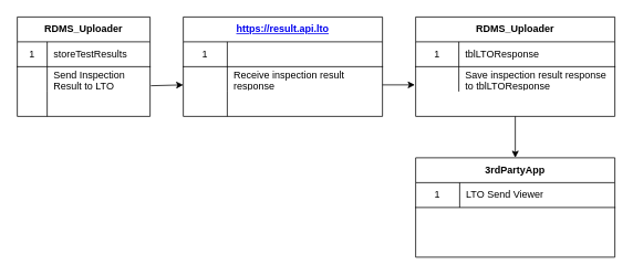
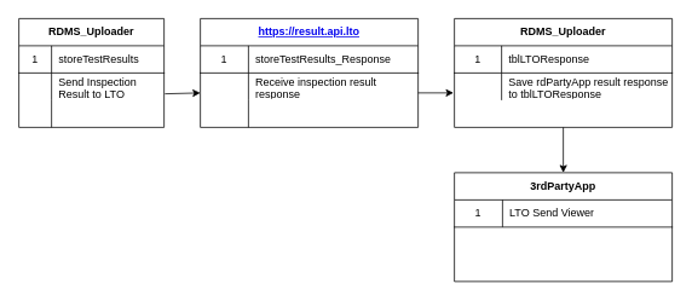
  <mxCell id="0" />
  <mxCell id="1" parent="0" />
  <mxCell id="2" value="RDMS_Uploader" style="shape=table;html=1;whiteSpace=wrap;startSize=30;container=1;collapsible=0;childLayout=tableLayout;fixedRows=1;rowLines=0;fontStyle=1;align=center;" parent="1" vertex="1"><mxGeometry x="20" y="20" width="160" height="120" as="geometry" /></mxCell>
  <mxCell id="3" value="" style="shape=partialRectangle;html=1;whiteSpace=wrap;collapsible=0;dropTarget=0;pointerEvents=0;fillColor=none;top=0;left=0;bottom=1;right=0;points=[[0,0.5],[1,0.5]];portConstraint=eastwest;" parent="2" vertex="1"><mxGeometry y="30" width="160" height="30" as="geometry" /></mxCell>
  <mxCell id="4" value="1" style="shape=partialRectangle;html=1;whiteSpace=wrap;connectable=0;fillColor=none;top=0;left=0;bottom=0;right=0;overflow=hidden;" parent="3" vertex="1"><mxGeometry width="36" height="30" as="geometry" /></mxCell>
  <mxCell id="5" value="storeTestResults" style="shape=partialRectangle;html=1;whiteSpace=wrap;connectable=0;fillColor=none;top=0;left=0;bottom=0;right=0;align=left;spacingLeft=6;overflow=hidden;" parent="3" vertex="1"><mxGeometry x="36" width="124" height="30" as="geometry" /></mxCell>
  <mxCell id="6" value="" style="shape=partialRectangle;html=1;whiteSpace=wrap;collapsible=0;dropTarget=0;pointerEvents=0;fillColor=none;top=0;left=0;bottom=0;right=0;points=[[0,0.5],[1,0.5]];portConstraint=eastwest;" parent="2" vertex="1"><mxGeometry y="60" width="160" height="30" as="geometry" /></mxCell>
  <mxCell id="7" value="" style="shape=partialRectangle;html=1;whiteSpace=wrap;connectable=0;fillColor=none;top=0;left=0;bottom=0;right=0;overflow=hidden;" parent="6" vertex="1"><mxGeometry width="36" height="30" as="geometry" /></mxCell>
  <mxCell id="8" value="Send Inspection Result to LTO" style="shape=partialRectangle;html=1;whiteSpace=wrap;connectable=0;fillColor=none;top=0;left=0;bottom=0;right=0;align=left;spacingLeft=6;overflow=hidden;" parent="6" vertex="1"><mxGeometry x="36" width="124" height="30" as="geometry" /></mxCell>
  <mxCell id="9" value="" style="shape=partialRectangle;html=1;whiteSpace=wrap;collapsible=0;dropTarget=0;pointerEvents=0;fillColor=none;top=0;left=0;bottom=0;right=0;points=[[0,0.5],[1,0.5]];portConstraint=eastwest;" parent="2" vertex="1"><mxGeometry y="90" width="160" height="30" as="geometry" /></mxCell>
  <mxCell id="10" value="" style="shape=partialRectangle;html=1;whiteSpace=wrap;connectable=0;fillColor=none;top=0;left=0;bottom=0;right=0;overflow=hidden;" parent="9" vertex="1"><mxGeometry width="36" height="30" as="geometry" /></mxCell>
  <mxCell id="11" value="" style="shape=partialRectangle;html=1;whiteSpace=wrap;connectable=0;fillColor=none;top=0;left=0;bottom=0;right=0;align=left;spacingLeft=6;overflow=hidden;" parent="9" vertex="1"><mxGeometry x="36" width="124" height="30" as="geometry" /></mxCell>
  <mxCell id="12" value="&lt;span class=&quot;tojvnm2t a6sixzi8 abs2jz4q a8s20v7p t1p8iaqh k5wvi7nf q3lfd5jv pk4s997a bipmatt0 cebpdrjk qowsmv63 owwhemhu dp1hu0rb dhp61c6y iyyx5f41&quot;&gt;&lt;span&gt;&lt;a class=&quot;oajrlxb2 g5ia77u1 qu0x051f esr5mh6w e9989ue4 r7d6kgcz rq0escxv nhd2j8a9 nc684nl6 p7hjln8o kvgmc6g5 cxmmr5t8 oygrvhab hcukyx3x jb3vyjys rz4wbd8a qt6c0cv9 a8nywdso i1ao9s8h oo483o9r f1sip0of lzcic4wl oo9gr5id gpro0wi8&quot; href=&quot;https://pmvic.api.lto.direct/ords/dl_interfaces/PMVIC/v1/verify_biometrics?fbclid=IwAR39IZoZUldh1hV4hSthsdVGrarxZxNVD5pCCiGTirQF5SwXWxPazhp7V-Q&quot; tabindex=&quot;0&quot; target=&quot;_blank&quot;&gt;https://result.api.lto&lt;/a&gt;&lt;/span&gt;&lt;/span&gt;" style="shape=table;html=1;whiteSpace=wrap;startSize=30;container=1;collapsible=0;childLayout=tableLayout;fixedRows=1;rowLines=0;fontStyle=1;align=center;" parent="1" vertex="1"><mxGeometry x="220" y="20" width="240" height="120" as="geometry" /></mxCell>
  <mxCell id="13" value="" style="shape=partialRectangle;html=1;whiteSpace=wrap;collapsible=0;dropTarget=0;pointerEvents=0;fillColor=none;top=0;left=0;bottom=1;right=0;points=[[0,0.5],[1,0.5]];portConstraint=eastwest;" parent="12" vertex="1"><mxGeometry y="30" width="240" height="30" as="geometry" /></mxCell>
  <mxCell id="14" value="1" style="shape=partialRectangle;html=1;whiteSpace=wrap;connectable=0;fillColor=none;top=0;left=0;bottom=0;right=0;overflow=hidden;" parent="13" vertex="1"><mxGeometry width="53" height="30" as="geometry" /></mxCell>
+ <mxCell id="15" value="storeTestResults_Response" style="shape=partialRectangle;html=1;whiteSpace=wrap;connectable=0;fillColor=none;top=0;left=0;bottom=0;right=0;align=left;spacingLeft=6;overflow=hidden;" parent="13" vertex="1"><mxGeometry x="53" width="187" height="30" as="geometry" /></mxCell>
  <mxCell id="16" value="" style="shape=partialRectangle;html=1;whiteSpace=wrap;collapsible=0;dropTarget=0;pointerEvents=0;fillColor=none;top=0;left=0;bottom=0;right=0;points=[[0,0.5],[1,0.5]];portConstraint=eastwest;" parent="12" vertex="1"><mxGeometry y="60" width="240" height="30" as="geometry" /></mxCell>
  <mxCell id="17" value="" style="shape=partialRectangle;html=1;whiteSpace=wrap;connectable=0;fillColor=none;top=0;left=0;bottom=0;right=0;overflow=hidden;" parent="16" vertex="1"><mxGeometry width="53" height="30" as="geometry" /></mxCell>
  <mxCell id="18" value="Receive inspection result response" style="shape=partialRectangle;html=1;whiteSpace=wrap;connectable=0;fillColor=none;top=0;left=0;bottom=0;right=0;align=left;spacingLeft=6;overflow=hidden;" parent="16" vertex="1"><mxGeometry x="53" width="187" height="30" as="geometry" /></mxCell>
  <mxCell id="19" value="" style="shape=partialRectangle;html=1;whiteSpace=wrap;collapsible=0;dropTarget=0;pointerEvents=0;fillColor=none;top=0;left=0;bottom=0;right=0;points=[[0,0.5],[1,0.5]];portConstraint=eastwest;" parent="12" vertex="1"><mxGeometry y="90" width="240" height="30" as="geometry" /></mxCell>
  <mxCell id="20" value="" style="shape=partialRectangle;html=1;whiteSpace=wrap;connectable=0;fillColor=none;top=0;left=0;bottom=0;right=0;overflow=hidden;" parent="19" vertex="1"><mxGeometry width="53" height="30" as="geometry" /></mxCell>
  <mxCell id="21" value="" style="shape=partialRectangle;html=1;whiteSpace=wrap;connectable=0;fillColor=none;top=0;left=0;bottom=0;right=0;align=left;spacingLeft=6;overflow=hidden;" parent="19" vertex="1"><mxGeometry x="53" width="187" height="30" as="geometry" /></mxCell>
  <mxCell id="22" value="RDMS_Uploader" style="shape=table;html=1;whiteSpace=wrap;startSize=30;container=1;collapsible=0;childLayout=tableLayout;fixedRows=1;rowLines=0;fontStyle=1;align=center;" parent="1" vertex="1"><mxGeometry x="500" y="20" width="240" height="120" as="geometry" /></mxCell>
  <mxCell id="23" value="" style="shape=partialRectangle;html=1;whiteSpace=wrap;collapsible=0;dropTarget=0;pointerEvents=0;fillColor=none;top=0;left=0;bottom=1;right=0;points=[[0,0.5],[1,0.5]];portConstraint=eastwest;" parent="22" vertex="1"><mxGeometry y="30" width="240" height="30" as="geometry" /></mxCell>
  <mxCell id="24" value="1" style="shape=partialRectangle;html=1;whiteSpace=wrap;connectable=0;fillColor=none;top=0;left=0;bottom=0;right=0;overflow=hidden;" parent="23" vertex="1"><mxGeometry width="52" height="30" as="geometry" /></mxCell>
  <mxCell id="25" value="tblLTOResponse" style="shape=partialRectangle;html=1;whiteSpace=wrap;connectable=0;fillColor=none;top=0;left=0;bottom=0;right=0;align=left;spacingLeft=6;overflow=hidden;" parent="23" vertex="1"><mxGeometry x="52" width="188" height="30" as="geometry" /></mxCell>
  <mxCell id="26" value="" style="shape=partialRectangle;html=1;whiteSpace=wrap;collapsible=0;dropTarget=0;pointerEvents=0;fillColor=none;top=0;left=0;bottom=0;right=0;points=[[0,0.5],[1,0.5]];portConstraint=eastwest;" parent="22" vertex="1"><mxGeometry y="60" width="240" height="30" as="geometry" /></mxCell>
  <mxCell id="27" value="" style="shape=partialRectangle;html=1;whiteSpace=wrap;connectable=0;fillColor=none;top=0;left=0;bottom=0;right=0;overflow=hidden;" parent="26" vertex="1"><mxGeometry width="52" height="30" as="geometry" /></mxCell>
- <mxCell id="28" value="&lt;div align=&quot;left&quot;&gt;&lt;font style=&quot;font-size: 12px&quot;&gt;Save inspection result response to tblLTOResponse&lt;/font&gt;&lt;/div&gt;" style="shape=partialRectangle;html=1;whiteSpace=wrap;connectable=0;fillColor=none;top=0;left=0;bottom=0;right=0;align=left;spacingLeft=6;overflow=hidden;" parent="26" vertex="1"><mxGeometry x="52" width="188" height="30" as="geometry" /></mxCell>
+ <mxCell id="28" value="&lt;div align=&quot;left&quot;&gt;&lt;font style=&quot;font-size: 12px&quot;&gt;Save rdPartyApp result response to tblLTOResponse&lt;/font&gt;&lt;/div&gt;" style="shape=partialRectangle;html=1;whiteSpace=wrap;connectable=0;fillColor=none;top=0;left=0;bottom=0;right=0;align=left;spacingLeft=6;overflow=hidden;" parent="26" vertex="1"><mxGeometry x="52" width="188" height="30" as="geometry" /></mxCell>
  <mxCell id="29" value="3rdPartyApp" style="shape=table;html=1;whiteSpace=wrap;startSize=30;container=1;collapsible=0;childLayout=tableLayout;fixedRows=1;rowLines=0;fontStyle=1;align=center;" parent="1" vertex="1"><mxGeometry x="500" y="190" width="240" height="120" as="geometry" /></mxCell>
  <mxCell id="30" value="" style="shape=partialRectangle;html=1;whiteSpace=wrap;collapsible=0;dropTarget=0;pointerEvents=0;fillColor=none;top=0;left=0;bottom=1;right=0;points=[[0,0.5],[1,0.5]];portConstraint=eastwest;" parent="29" vertex="1"><mxGeometry y="30" width="240" height="30" as="geometry" /></mxCell>
  <mxCell id="31" value="1" style="shape=partialRectangle;html=1;whiteSpace=wrap;connectable=0;fillColor=none;top=0;left=0;bottom=0;right=0;overflow=hidden;" parent="30" vertex="1"><mxGeometry width="53" height="30" as="geometry" /></mxCell>
  <mxCell id="32" value="LTO Send Viewer" style="shape=partialRectangle;html=1;whiteSpace=wrap;connectable=0;fillColor=none;top=0;left=0;bottom=0;right=0;align=left;spacingLeft=6;overflow=hidden;" parent="30" vertex="1"><mxGeometry x="53" width="187" height="30" as="geometry" /></mxCell>
  <mxCell id="33" value="" style="shape=partialRectangle;html=1;whiteSpace=wrap;collapsible=0;dropTarget=0;pointerEvents=0;fillColor=none;top=0;left=0;bottom=0;right=0;points=[[0,0.5],[1,0.5]];portConstraint=eastwest;" parent="29" vertex="1"><mxGeometry y="60" width="240" height="30" as="geometry" /></mxCell>
  <mxCell id="34" value="" style="shape=partialRectangle;html=1;whiteSpace=wrap;connectable=0;fillColor=none;top=0;left=0;bottom=0;right=0;overflow=hidden;" parent="33" vertex="1"><mxGeometry width="53" height="30" as="geometry" /></mxCell>
  <mxCell id="35" value="" style="shape=partialRectangle;html=1;whiteSpace=wrap;collapsible=0;dropTarget=0;pointerEvents=0;fillColor=none;top=0;left=0;bottom=0;right=0;points=[[0,0.5],[1,0.5]];portConstraint=eastwest;" parent="29" vertex="1"><mxGeometry y="90" width="240" height="30" as="geometry" /></mxCell>
  <mxCell id="36" value="" style="shape=partialRectangle;html=1;whiteSpace=wrap;connectable=0;fillColor=none;top=0;left=0;bottom=0;right=0;overflow=hidden;" parent="35" vertex="1"><mxGeometry width="53" height="30" as="geometry" /></mxCell>
  <mxCell id="37" value="" style="endArrow=classic;html=1;exitX=1.006;exitY=0.767;exitDx=0;exitDy=0;entryX=0;entryY=0.733;entryDx=0;entryDy=0;exitPerimeter=0;entryPerimeter=0;" parent="1" source="6" target="16" edge="1"><mxGeometry width="50" height="50" relative="1" as="geometry"><mxPoint x="340" y="210" as="sourcePoint" /><mxPoint x="390" y="160" as="targetPoint" /></mxGeometry></mxCell>
  <mxCell id="38" value="" style="endArrow=classic;html=1;exitX=1;exitY=0.733;exitDx=0;exitDy=0;entryX=-0.004;entryY=0.733;entryDx=0;entryDy=0;exitPerimeter=0;entryPerimeter=0;" parent="1" source="16" target="26" edge="1"><mxGeometry width="50" height="50" relative="1" as="geometry"><mxPoint x="190" y="105" as="sourcePoint" /><mxPoint x="230" y="105" as="targetPoint" /></mxGeometry></mxCell>
  <mxCell id="39" value="" style="endArrow=classic;html=1;exitX=0.5;exitY=1;exitDx=0;exitDy=0;entryX=0.5;entryY=0;entryDx=0;entryDy=0;" parent="1" source="22" target="29" edge="1"><mxGeometry width="50" height="50" relative="1" as="geometry"><mxPoint x="340" y="210" as="sourcePoint" /><mxPoint x="390" y="160" as="targetPoint" /></mxGeometry></mxCell>
